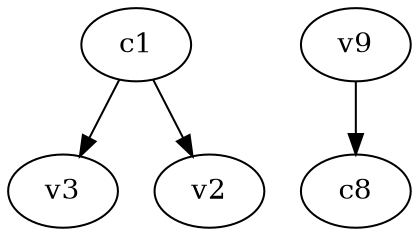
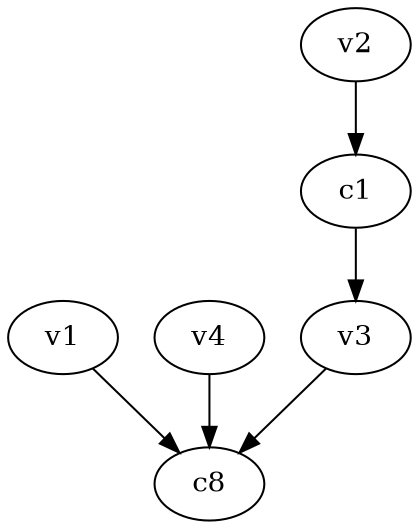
  strict digraph {
    edge [weight=1]
    c1
    v3
    n3 [label=c8]
+   v1
    v2
-   v4 [label=v9]
+   v4
    c1 -> v3
-   c1 -> v2
+   v3 -> n3
+   v1 -> n3
+   v2 -> c1
    v4 -> n3
  }
